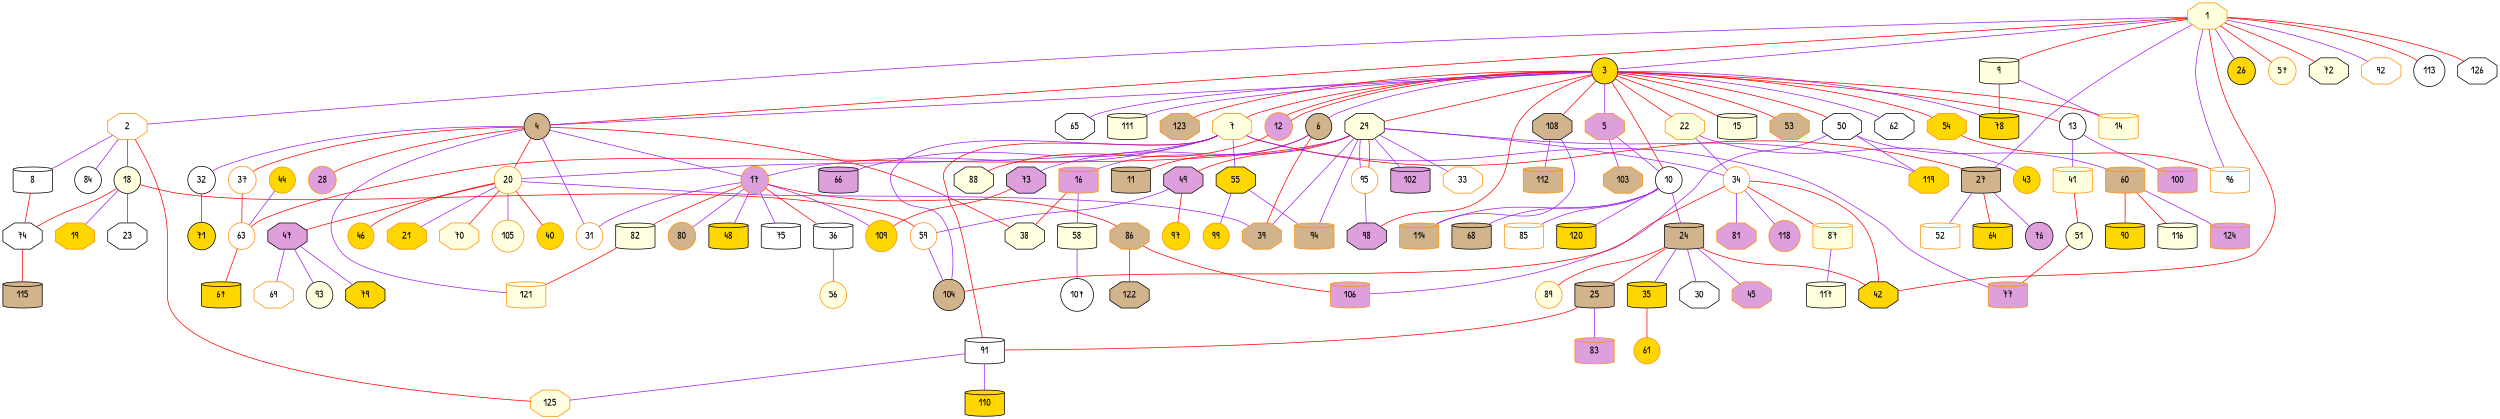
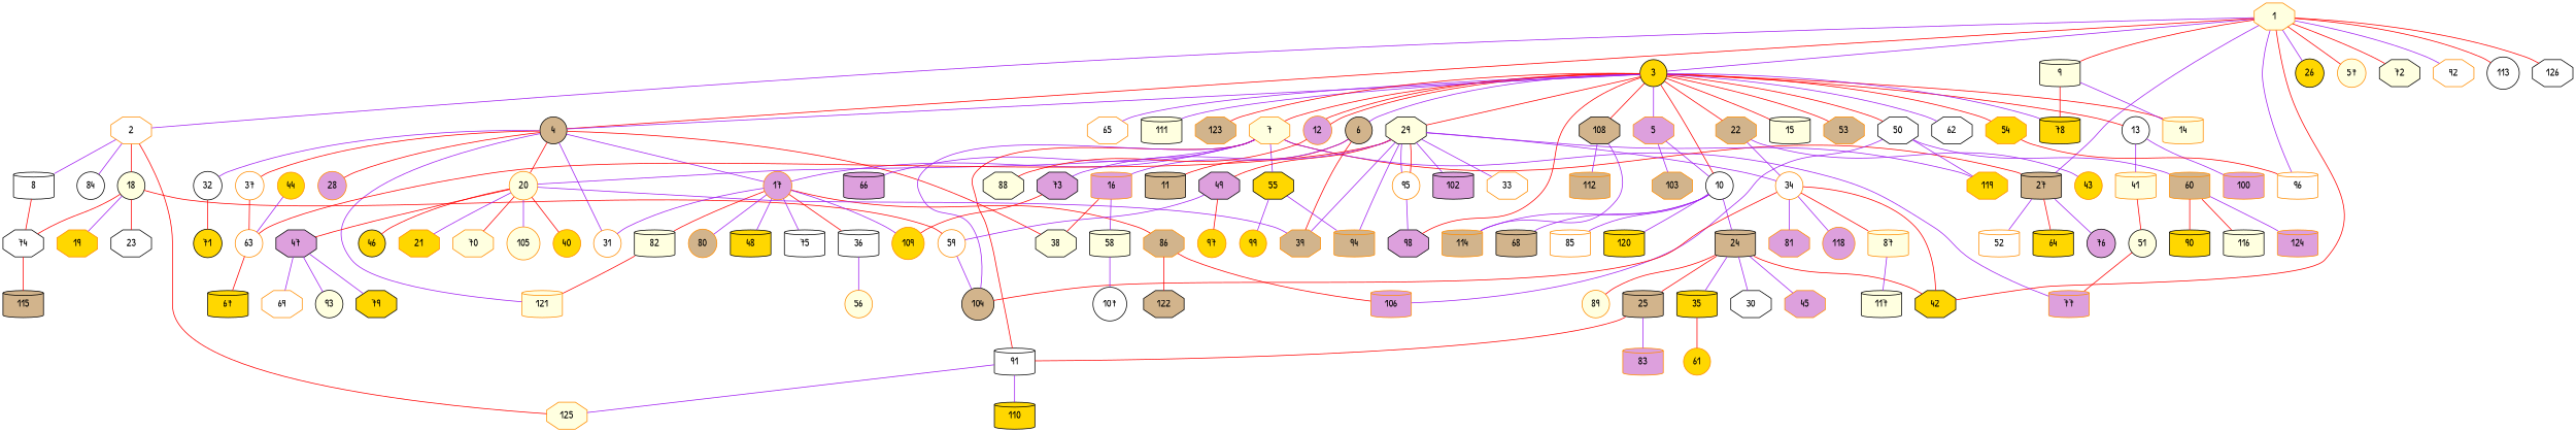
  graph {
    fontname="Patrick Hand"
    node [color=black fillcolor=white fontname="Patrick Hand" shape=cylinder style=filled]
    edge [color=purple fontname="Patrick Hand"]
    1 [color=darkorange fillcolor=lightyellow shape=octagon]
    2 [color=darkorange shape=octagon]
    3 [fillcolor=gold shape=circle]
    4 [fillcolor=tan shape=circle]
    9 [fillcolor=lightyellow]
    26 [fillcolor=gold shape=circle]
    27 [fillcolor=tan]
    42 [fillcolor=gold shape=octagon]
    57 [color=darkorange fillcolor=lightyellow shape=circle]
    72 [fillcolor=lightyellow shape=octagon]
    92 [color=darkorange shape=octagon]
    96 [color=darkorange]
    113 [shape=circle]
    126 [shape=octagon]
    8
    18 [fillcolor=lightyellow shape=circle]
    84 [shape=circle]
    125 [color=darkorange fillcolor=lightyellow shape=octagon]
    5 [color=darkorange fillcolor=plum shape=octagon]
    6 [fillcolor=tan shape=circle]
    7 [color=darkorange fillcolor=lightyellow shape=octagon]
    10 [shape=circle]
    12 [color=darkorange fillcolor=plum shape=circle]
    13 [shape=circle]
    14 [color=darkorange fillcolor=lightyellow]
    15 [fillcolor=lightyellow]
-   22 [color=darkorange fillcolor=lightyellow shape=octagon]
+   22 [color=darkorange fillcolor=tan shape=octagon]
    29 [fillcolor=lightyellow shape=octagon]
    50 [shape=octagon]
    53 [color=darkorange fillcolor=tan shape=octagon]
    54 [color=darkorange fillcolor=gold shape=octagon]
    62 [shape=octagon]
-   65 [shape=octagon]
+   65 [color=darkorange shape=octagon]
    78 [fillcolor=gold]
    98 [fillcolor=plum shape=octagon]
    108 [fillcolor=tan shape=octagon]
    111 [fillcolor=lightyellow]
    123 [color=darkorange fillcolor=tan shape=octagon]
    17 [color=darkorange fillcolor=plum shape=circle]
    20 [color=darkorange fillcolor=lightyellow shape=circle]
    28 [color=darkorange fillcolor=plum shape=circle]
    31 [color=darkorange shape=circle]
    32 [shape=circle]
    37 [color=darkorange shape=circle]
    38 [fillcolor=lightyellow shape=octagon]
    121 [color=darkorange fillcolor=lightyellow]
    52 [color=darkorange]
    64 [fillcolor=gold]
    76 [fillcolor=plum shape=circle]
    44 [color=darkorange fillcolor=gold shape=circle]
    63 [color=darkorange shape=circle]
    74 [shape=octagon]
    19 [color=darkorange fillcolor=gold shape=octagon]
    23 [shape=octagon]
    59 [color=darkorange shape=circle]
    103 [color=darkorange fillcolor=tan shape=octagon]
    11 [fillcolor=tan]
    16 [color=darkorange fillcolor=plum]
    39 [color=darkorange fillcolor=tan shape=octagon]
    55 [fillcolor=gold shape=octagon]
    66 [fillcolor=plum]
    77 [color=darkorange fillcolor=plum]
    91
    104 [fillcolor=tan shape=circle]
    24 [fillcolor=tan]
    68 [fillcolor=tan]
    85 [color=darkorange]
    114 [color=darkorange fillcolor=tan]
    120 [fillcolor=gold]
    88 [fillcolor=lightyellow shape=octagon]
    41 [color=darkorange fillcolor=lightyellow]
    100 [color=darkorange fillcolor=plum]
    34 [color=darkorange shape=circle]
    43 [color=darkorange fillcolor=gold shape=circle]
    33 [color=darkorange shape=octagon]
    49 [fillcolor=plum shape=octagon]
    73 [fillcolor=plum shape=octagon]
    94 [color=darkorange fillcolor=tan]
    95 [color=darkorange shape=circle]
    102 [fillcolor=plum]
    119 [color=darkorange fillcolor=gold shape=octagon]
    60 [color=darkorange fillcolor=tan]
    106 [color=darkorange fillcolor=plum]
    112 [color=darkorange fillcolor=tan]
    36
    48 [fillcolor=gold]
    75
    80 [color=darkorange fillcolor=tan shape=circle]
    82 [fillcolor=lightyellow]
    86 [color=darkorange fillcolor=tan shape=octagon]
    109 [color=darkorange fillcolor=gold shape=circle]
    21 [color=darkorange fillcolor=gold shape=octagon]
    40 [color=darkorange fillcolor=gold shape=circle]
-   46 [color=darkorange fillcolor=gold shape=circle]
+   46 [fillcolor=gold shape=circle]
    47 [fillcolor=plum shape=octagon]
    70 [color=darkorange fillcolor=lightyellow shape=octagon]
    105 [color=darkorange fillcolor=lightyellow shape=circle]
    71 [fillcolor=gold shape=circle]
    58 [fillcolor=lightyellow]
    99 [color=darkorange fillcolor=gold shape=circle]
    110 [fillcolor=gold]
    115 [fillcolor=tan]
    25 [fillcolor=tan]
    30 [shape=octagon]
    35 [fillcolor=gold]
    45 [color=darkorange fillcolor=plum shape=octagon]
    89 [color=darkorange fillcolor=lightyellow shape=circle]
    51 [fillcolor=lightyellow shape=circle]
    107 [shape=circle]
    56 [color=darkorange fillcolor=lightyellow shape=circle]
    122 [fillcolor=tan shape=octagon]
    69 [color=darkorange shape=octagon]
    79 [fillcolor=gold shape=octagon]
    93 [fillcolor=lightyellow shape=circle]
    81 [color=darkorange fillcolor=plum shape=octagon]
    87 [color=darkorange fillcolor=lightyellow]
    118 [color=darkorange fillcolor=plum shape=circle]
    83 [color=darkorange fillcolor=plum]
    61 [color=darkorange fillcolor=gold shape=circle]
    97 [color=darkorange fillcolor=gold shape=circle]
    67 [fillcolor=gold]
    117 [fillcolor=lightyellow]
    90 [fillcolor=gold]
    116 [fillcolor=lightyellow]
    124 [color=darkorange fillcolor=plum]
    1 -- 2
    1 -- 3
    1 -- 4 [color=red]
    1 -- 9 [color=red]
    1 -- 26
    1 -- 27
    1 -- 42 [color=red]
    1 -- 57 [color=red]
    1 -- 72 [color=red]
    1 -- 92
    1 -- 96
    1 -- 113 [color=red]
    1 -- 126 [color=red]
    2 -- 8
    2 -- 18 [color=red]
    2 -- 84
    2 -- 125 [color=red]
    3 -- 4
    3 -- 5
    3 -- 6
    3 -- 7 [color=red]
    3 -- 10 [color=red]
    3 -- 12 [color=red]
    3 -- 12 [color=red]
    3 -- 13 [color=red]
    3 -- 14 [color=red]
    3 -- 15 [color=red]
    3 -- 22 [color=red]
    3 -- 29 [color=red]
    3 -- 50 [color=red]
    3 -- 53 [color=red]
    3 -- 54 [color=red]
    3 -- 62
    3 -- 65
    3 -- 78
    3 -- 98 [color=red]
    3 -- 108 [color=red]
    3 -- 111
    3 -- 123 [color=red]
    4 -- 17
    4 -- 20 [color=red]
    4 -- 28 [color=red]
    4 -- 31
    4 -- 32
    4 -- 37 [color=red]
    4 -- 38 [color=red]
    4 -- 121
    9 -- 14
    9 -- 78 [color=red]
    27 -- 52
    27 -- 64 [color=red]
    27 -- 76
    8 -- 74 [color=red]
    18 -- 74 [color=red]
    18 -- 19
    18 -- 23 [color=red]
    18 -- 59 [color=red]
    5 -- 10
    5 -- 103
    6 -- 11 [color=red]
    6 -- 16
    6 -- 39 [color=red]
    7 -- 27 [color=red]
    7 -- 17
    7 -- 20
    7 -- 55
    7 -- 66
    7 -- 77
    7 -- 91 [color=red]
    7 -- 104
    10 -- 24
    10 -- 68
    10 -- 85
    10 -- 114
    10 -- 120
    12 -- 88 [color=red]
    13 -- 41
    13 -- 100
    22 -- 34
    22 -- 43
    29 -- 63 [color=red]
    29 -- 39
    29 -- 34
    29 -- 33
    29 -- 49 [color=red]
    29 -- 73
    29 -- 94
    29 -- 95
    29 -- 95 [color=red]
    29 -- 102
    29 -- 119
    50 -- 119
    50 -- 60
    50 -- 106
    54 -- 96 [color=red]
    108 -- 114
    108 -- 112
    17 -- 31
    17 -- 36 [color=red]
    17 -- 48
    17 -- 75
    17 -- 80
    17 -- 82 [color=red]
    17 -- 86 [color=red]
    17 -- 109
    20 -- 39
    20 -- 21
    20 -- 40 [color=red]
    20 -- 46 [color=red]
    20 -- 47 [color=red]
    20 -- 70 [color=red]
    20 -- 105
    32 -- 71 [color=red]
    37 -- 63 [color=red]
    44 -- 63
    63 -- 67 [color=red]
    74 -- 115 [color=red]
    59 -- 104
    16 -- 38 [color=red]
    16 -- 58
    55 -- 94
    55 -- 99
    91 -- 125
    91 -- 110
    24 -- 42 [color=red]
    24 -- 25 [color=red]
    24 -- 30
    24 -- 35
    24 -- 45
    24 -- 89 [color=red]
    41 -- 51 [color=red]
    34 -- 42 [color=red]
    34 -- 104 [color=red]
    34 -- 81
    34 -- 87 [color=red]
    34 -- 118
    49 -- 59
    49 -- 97 [color=red]
    73 -- 109 [color=red]
    95 -- 98
    60 -- 90 [color=red]
    60 -- 116 [color=red]
    60 -- 124
    36 -- 56
    82 -- 121 [color=red]
    86 -- 106 [color=red]
    86 -- 122 [color=red]
    47 -- 69
    47 -- 79
    47 -- 93
    58 -- 107
    25 -- 91 [color=red]
    25 -- 83
    35 -- 61 [color=red]
    51 -- 77 [color=red]
    87 -- 117
  }
